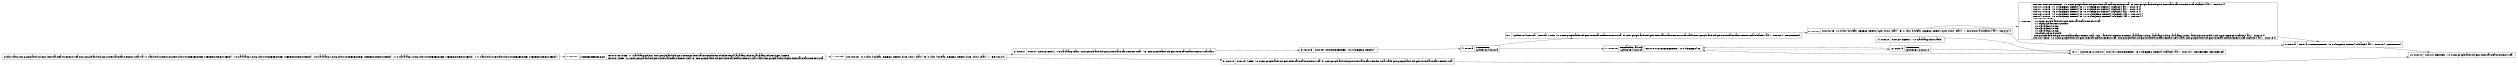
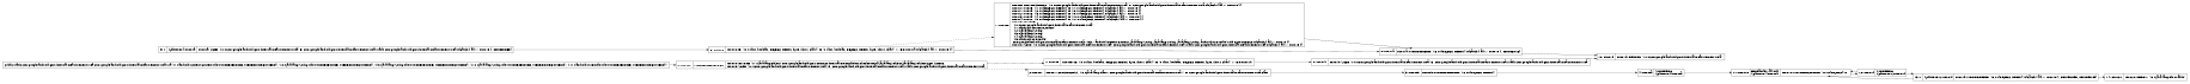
  digraph {
    rankdir=LR
    node [shape=record]
    n1 [label="{0\:\ 0x0000|MTH_ENTER_BLOCK\l|0x0000: INVOKE  (r7 I:java.lang.Object) com.google.android.gms.common.internal.Preconditions.checkNotNull(java.lang.Object):java.lang.Object type: STATIC \l0x0003: SGET  (r0 I:com.google.android.gms.internal.measurement.zzea) =  com.google.android.gms.internal.measurement.zzea.zzadk com.google.android.gms.internal.measurement.zzea \l}"]
    n2 [label="{1\:\ 0x0005|0x0005: IF  (r0 I:?[int, boolean, OBJECT, ARRAY, byte, short, char]) != (0 ?[int, boolean, OBJECT, ARRAY, byte, short, char])  \-\> B:9:0x001b \l}"]
    n3 [label="{2\:\ 0x0007|0x0007: CONST_CLASS  (r6 I:java.lang.Class\<com.google.android.gms.internal.measurement.zzea\>) =  com.google.android.gms.internal.measurement.zzea.class \l}"]
    n4 [label="{9\:\ 0x001b|0x001b: SGET  (r0 I:com.google.android.gms.internal.measurement.zzea) =  com.google.android.gms.internal.measurement.zzea.zzadk com.google.android.gms.internal.measurement.zzea \l}"]
    n5 [label="{3\:\ 0x0009|0x0009: MONITOR_ENTER  (r6 I:?[OBJECT, ARRAY]) \l}"]
    n6 [label="{10\:\ 0x001d|0x001d: RETURN  (r0 I:com.google.android.gms.internal.measurement.zzea) \l}"]
    n7 [label="{4\:\ 0x000a|SYNTHETIC\lSplitter:B:4:0x000a\l}"]
    n8 [label="{5\:\ ?|Splitter:B:4:0x000a\l|0x000a: SGET  (r0 I:com.google.android.gms.internal.measurement.zzea) =  com.google.android.gms.internal.measurement.zzea.zzadk com.google.android.gms.internal.measurement.zzea A[Catch:\{ all \-\> 0x001e \}, TRY_ENTER]\l}"]
    n9 [label="{11\:\ 0x001e|ExcHandler: all null\lSplitter:B:4:0x000a\l|0x001e: MOVE_EXCEPTION  (r0 I:?[OBJECT]) =  \l}"]
    n10 [label="{6\:\ 0x000c|0x000c: IF  (r0 I:?[int, boolean, OBJECT, ARRAY, byte, short, char]) != (0 ?[int, boolean, OBJECT, ARRAY, byte, short, char])  \-\> B:8:0x001a A[Catch:\{ all \-\> 0x001e \}]\l}"]
    n11 [label="{12\:\ 0x001f|SYNTHETIC\lSplitter:B:12:0x001f\l}"]
    n12 [label="{7\:\ 0x000e|0x000e: NEW_INSTANCE  (r0 I:com.google.android.gms.internal.measurement.zzea) =  com.google.android.gms.internal.measurement.zzea A[Catch:\{ all \-\> 0x001e \}]\l0x0010: MOVE  (r1 I:?[OBJECT, ARRAY]) = (r7 I:?[OBJECT, ARRAY]) A[Catch:\{ all \-\> 0x001e \}]\l0x0011: MOVE  (r2 I:?[OBJECT, ARRAY]) = (r8 I:?[OBJECT, ARRAY]) A[Catch:\{ all \-\> 0x001e \}]\l0x0012: MOVE  (r3 I:?[OBJECT, ARRAY]) = (r9 I:?[OBJECT, ARRAY]) A[Catch:\{ all \-\> 0x001e \}]\l0x0013: MOVE  (r4 I:?[OBJECT, ARRAY]) = (r10 I:?[OBJECT, ARRAY]) A[Catch:\{ all \-\> 0x001e \}]\l0x0014: MOVE  (r5 I:?[OBJECT, ARRAY]) = (r11 I:?[OBJECT, ARRAY]) A[Catch:\{ all \-\> 0x001e \}]\l0x0015: INVOKE  \l  (r0 I:com.google.android.gms.internal.measurement.zzea)\l  (r1 I:android.content.Context)\l  (r2 I:java.lang.String)\l  (r3 I:java.lang.String)\l  (r4 I:java.lang.String)\l  (r5 I:android.os.Bundle)\l com.google.android.gms.internal.measurement.zzea.\<init\>(android.content.Context, java.lang.String, java.lang.String, java.lang.String, android.os.Bundle):void type: DIRECT A[Catch:\{ all \-\> 0x001e \}]\l0x0018: SPUT  (r0 I:com.google.android.gms.internal.measurement.zzea) com.google.android.gms.internal.measurement.zzea.zzadk com.google.android.gms.internal.measurement.zzea A[Catch:\{ all \-\> 0x001e \}]\l}"]
    n13 [label="{8\:\ 0x001a|0x001a: MONITOR_EXIT  (r6 I:?[OBJECT, ARRAY]) A[Catch:\{ all \-\> 0x001e \}, TRY_LEAVE]\l}"]
    n14 [label="{13\:\ ?|Splitter:B:12:0x001f\l|0x001f: MONITOR_EXIT  (r6 I:?[OBJECT, ARRAY]) A[Catch:\{ all \-\> 0x001e \}, TRY_ENTER, TRY_LEAVE]\l}"]
    n15 [label="{14\:\ 0x0020|0x0020: THROW  (r0 I:java.lang.Throwable) \l}"]
    n16 [label="{public static com.google.android.gms.internal.measurement.zzea com.google.android.gms.internal.measurement.zzea.zza((r7 I:android.content.Context A[IMMUTABLE_TYPE, METHOD_ARGUMENT]), (r8 I:java.lang.String A[IMMUTABLE_TYPE, METHOD_ARGUMENT]), (r9 I:java.lang.String A[IMMUTABLE_TYPE, METHOD_ARGUMENT]), (r10 I:java.lang.String A[IMMUTABLE_TYPE, METHOD_ARGUMENT]), (r11 I:android.os.Bundle A[IMMUTABLE_TYPE, METHOD_ARGUMENT])) }"]
    n1 -> n2
-   n2 -> n3 [style=dashed]
+   n1 -> n3 [style=dashed]
    n2 -> n4
    n3 -> n5
    n4 -> n6
    n5 -> n7
-   n7 -> n8
    n7 -> n9
    n8 -> n10
-   n9 -> n11 [style=dashed]
+   n9 -> n11
    n10 -> n12 [style=dashed]
    n10 -> n13
    n11 -> n9
    n11 -> n14
    n12 -> n13
    n13 -> n6
    n14 -> n9
-   n15 -> n14
+   n14 -> n15
    n16 -> n1
  }
